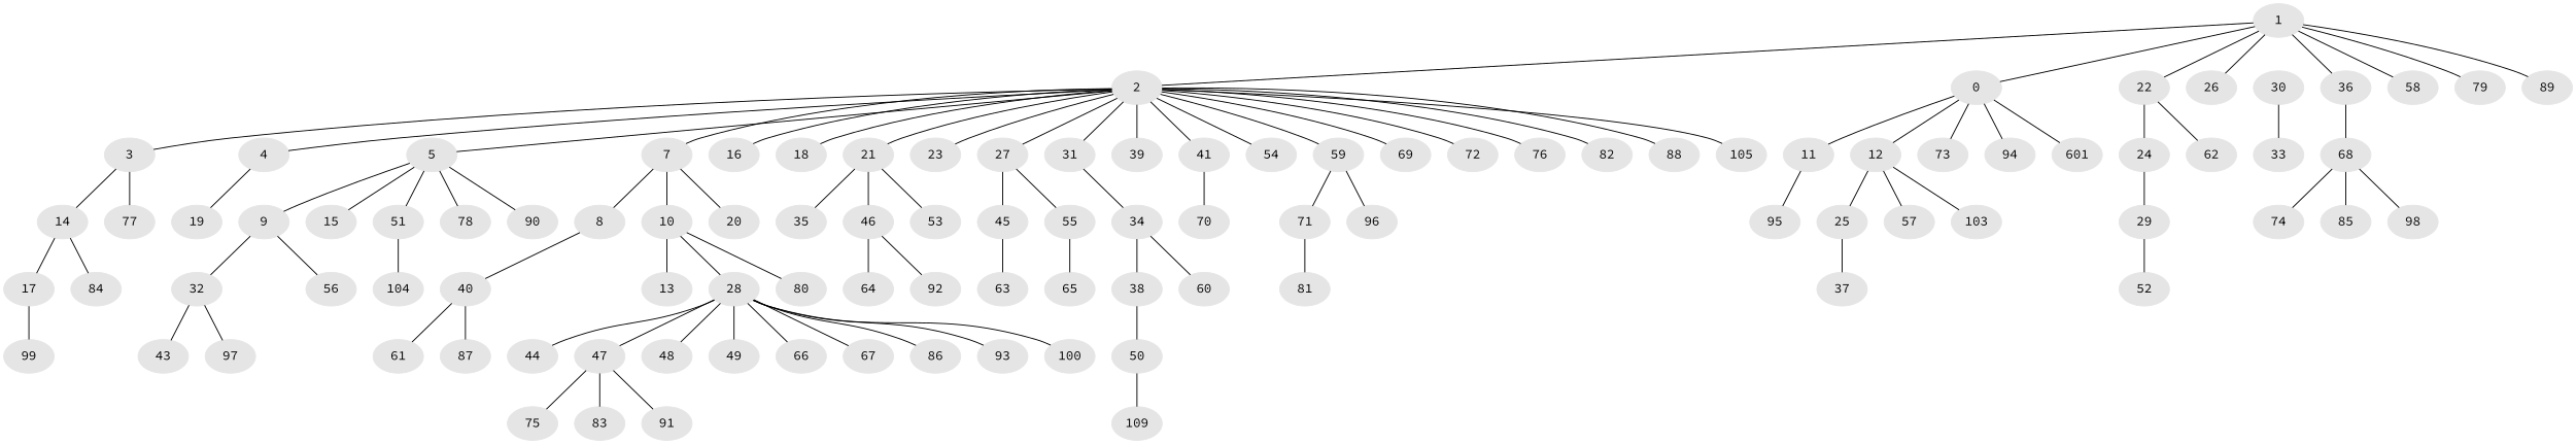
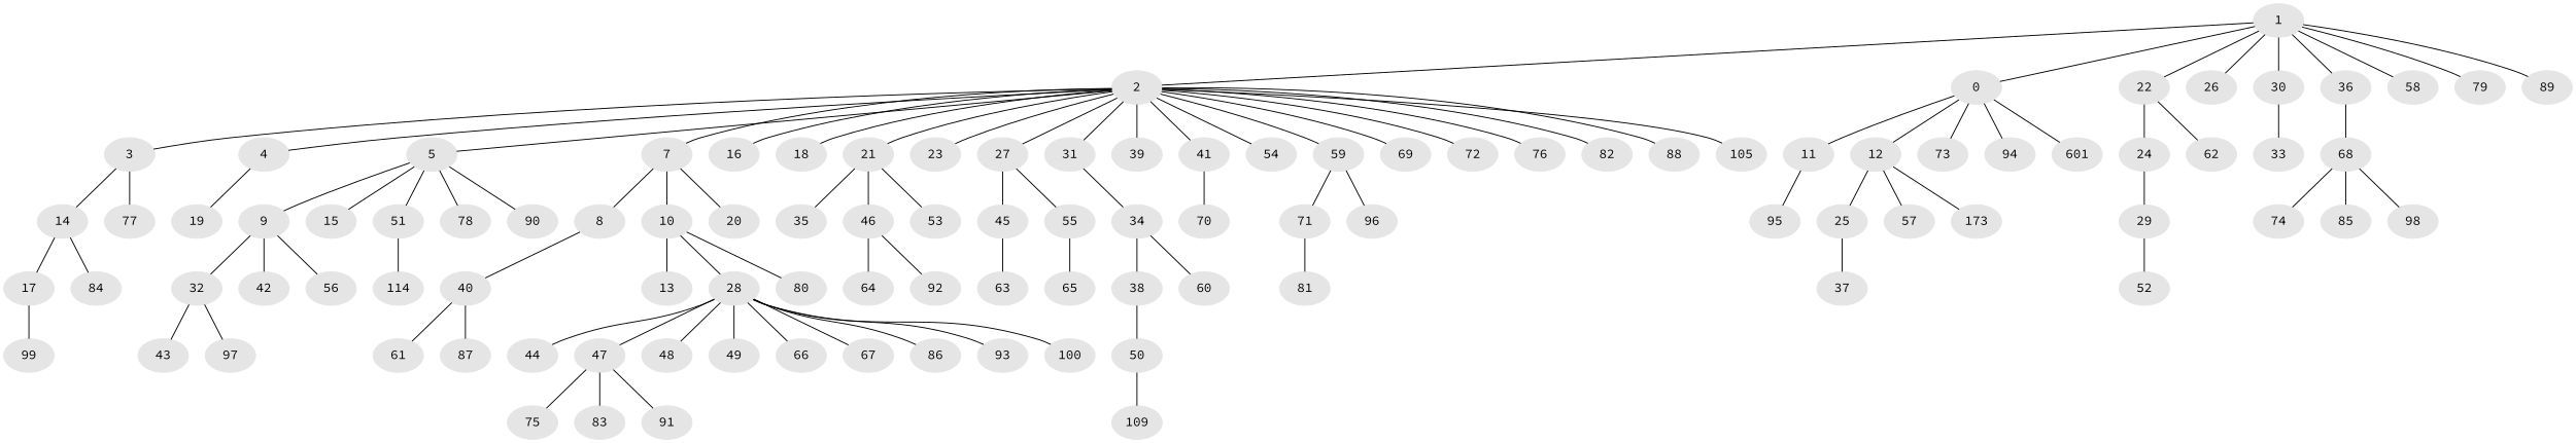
  graph {
    fontname="Source Code Pro"
    node [color=gray90 fontname="Source Code Pro" style=filled]
    edge [fontname="Source Code Pro"]
    1
    2
    n3 [label=0]
    22
    26
    30
    36
    58
    79
    89
    3
    4
    5
    7
    16
    18
    21
    23
    27
    31
    39
    41
    54
    59
    69
    72
    76
    82
    88
    105
    11
    12
    73
    94
    n35 [label=601]
    24
    62
    33
    68
    14
    77
    19
    9
    15
    51
    78
    90
    8
    10
    20
    35
    46
    53
    45
    55
    34
    70
    71
    96
    17
    84
    32
+   42
    56
-   104
+   104 [label=114]
    95
    25
    57
-   103
+   103 [label=173]
    40
    13
    28
    80
    61
    87
    43
    97
    44
    47
    48
    49
    66
    67
    86
    93
    100
    37
    99
    64
    92
    29
    52
    63
    65
    75
    83
    91
    38
    60
    50
    74
    85
    98
    n104 [label=109]
    81
    1 -- 2
    1 -- n3
    1 -- 22
    1 -- 26
+   1 -- 30
    1 -- 36
    1 -- 58
    1 -- 79
    1 -- 89
    2 -- 3
    2 -- 4
    2 -- 5
    2 -- 7
    2 -- 16
    2 -- 18
    2 -- 21
    2 -- 23
    2 -- 27
    2 -- 31
    2 -- 39
    2 -- 41
    2 -- 54
    2 -- 59
    2 -- 69
    2 -- 72
    2 -- 76
    2 -- 82
    2 -- 88
    2 -- 105
    n3 -- 11
    n3 -- 12
    n3 -- 73
    n3 -- 94
    n3 -- n35
    22 -- 24
    22 -- 62
    30 -- 33
    36 -- 68
    3 -- 14
    3 -- 77
    4 -- 19
    5 -- 9
    5 -- 15
    5 -- 51
    5 -- 78
    5 -- 90
    7 -- 8
    7 -- 10
    7 -- 20
    21 -- 35
    21 -- 46
    21 -- 53
    27 -- 45
    27 -- 55
    31 -- 34
    41 -- 70
    59 -- 71
    59 -- 96
    11 -- 95
    12 -- 25
    12 -- 57
    12 -- 103
    24 -- 29
    68 -- 74
    68 -- 85
    68 -- 98
    14 -- 17
    14 -- 84
    9 -- 32
+   9 -- 42
    9 -- 56
    51 -- 104
    8 -- 40
    10 -- 13
    10 -- 28
    10 -- 80
    46 -- 64
    46 -- 92
    45 -- 63
    55 -- 65
    34 -- 38
    34 -- 60
    71 -- 81
    17 -- 99
    32 -- 43
    32 -- 97
    25 -- 37
    40 -- 61
    40 -- 87
    28 -- 44
    28 -- 47
    28 -- 48
    28 -- 49
    28 -- 66
    28 -- 67
    28 -- 86
    28 -- 93
    28 -- 100
    47 -- 75
    47 -- 83
    47 -- 91
    29 -- 52
    38 -- 50
    50 -- n104
  }
